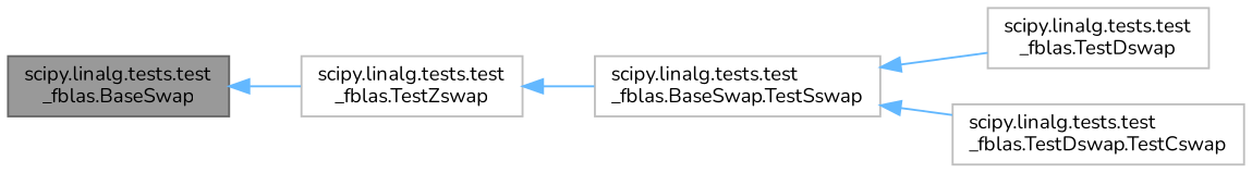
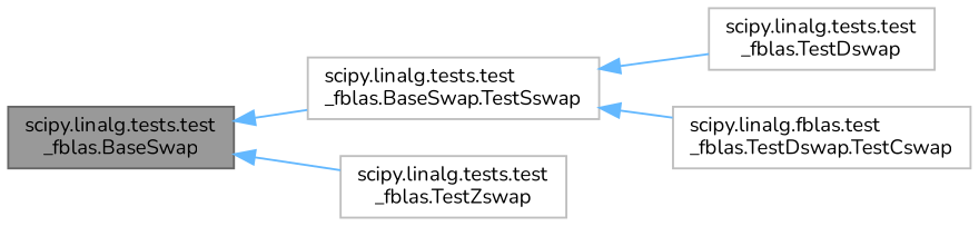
  digraph {
    fontname=Nunito
    rankdir=LR
    node [color=grey75 fillcolor=white fontname=Nunito fontsize=10 shape=box style=filled]
    edge [color=steelblue1 dir=back fontname=Nunito fontsize=10 labelfontname=Helvetica labelfontsize=10 style=solid]
    n1 [color=gray40 fillcolor=grey60 fontcolor=black height=0.2 label="scipy.linalg.tests.test\l_fblas.BaseSwap" width=0.4]
    n2 [height=0.2 label="scipy.linalg.tests.test\l_fblas.BaseSwap.TestSswap" width=0.4]
    n3 [height=0.2 label="scipy.linalg.tests.test\l_fblas.TestZswap" width=0.4]
    n4 [height=0.2 label="scipy.linalg.tests.test\l_fblas.TestDswap" width=0.4]
-   n5 [height=0.2 label="scipy.linalg.tests.test\l_fblas.TestDswap.TestCswap" width=0.4]
-   n3 -> n2
+   n5 [height=0.2 label="scipy.linalg.fblas.test\l_fblas.TestDswap.TestCswap" width=0.4]
+   n1 -> n2
    n1 -> n3
    n2 -> n4
    n2 -> n5
  }
